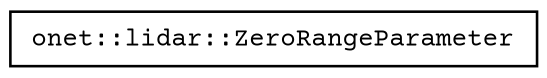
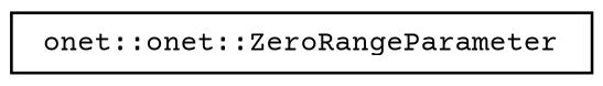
  digraph {
    rankdir=LR
    fontname="Courier Prime"
-   n1 [color=black fillcolor=white fontname="Courier Prime" fontsize=10 height=0.2 label="onet::lidar::ZeroRangeParameter" shape=record style=filled width=0.4]
+   n1 [color=black fillcolor=white fontname="Courier Prime" fontsize=10 height=0.2 label="onet::onet::ZeroRangeParameter" shape=record style=filled width=0.4]
  }
